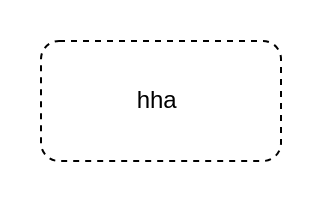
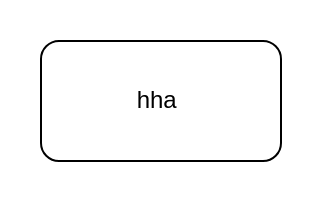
  <mxCell id="0" />
  <mxCell id="1" parent="0" />
- <mxCell id="2" value="hha&amp;nbsp;" style="rounded=1;whiteSpace=wrap;html=1;dashed=1;" vertex="1" parent="1"><mxGeometry x="20" y="20" width="120" height="60" as="geometry" /></mxCell>
+ <mxCell id="2" value="hha&amp;nbsp;" style="rounded=1;whiteSpace=wrap;html=1;" vertex="1" parent="1"><mxGeometry x="20" y="20" width="120" height="60" as="geometry" /></mxCell>
